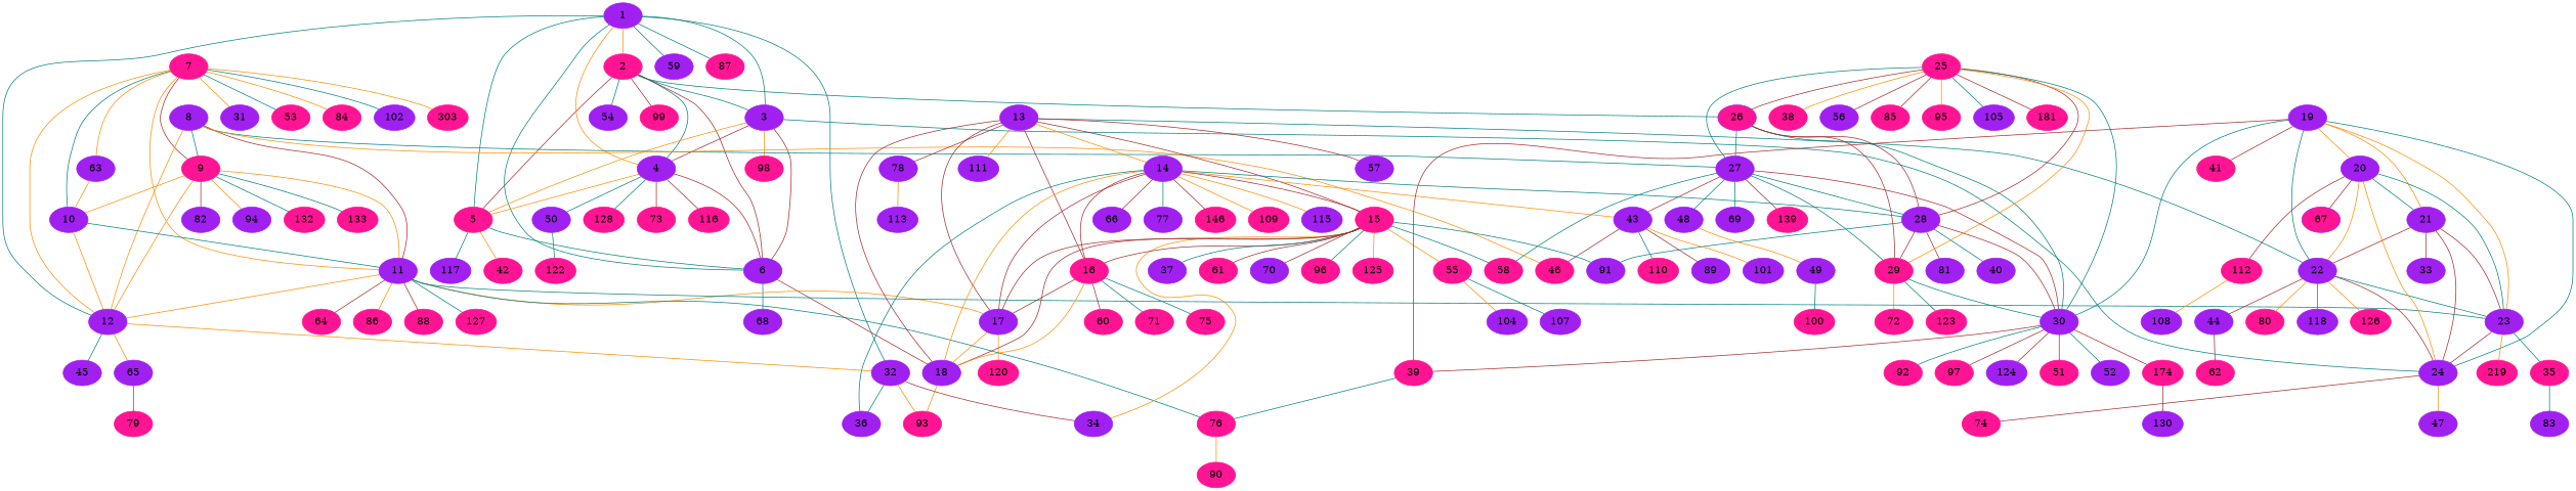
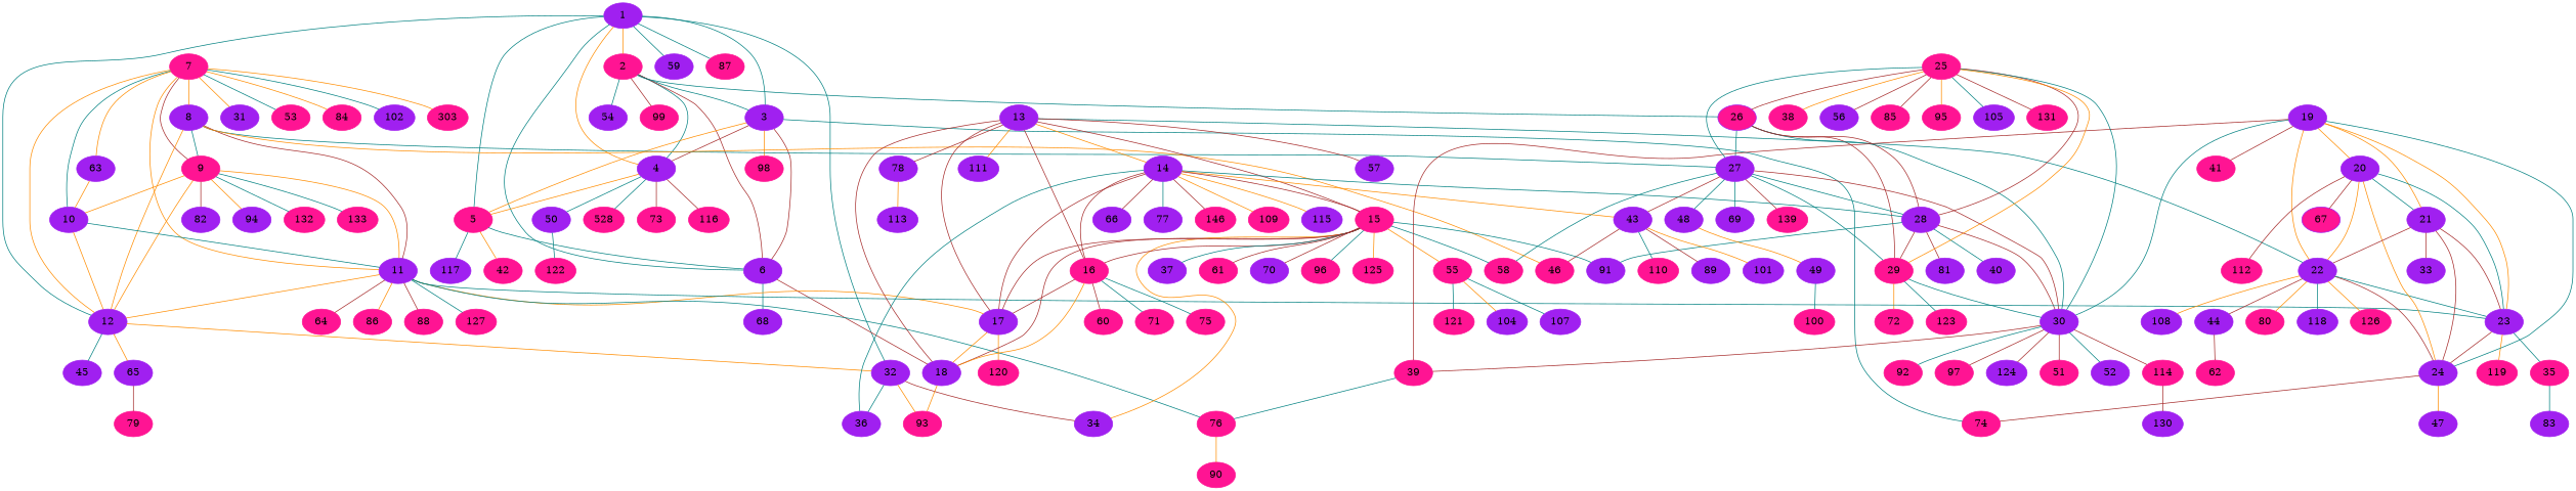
  graph {
    node [color=purple style=filled]
    edge [color=teal]
    2 [color=deeppink]
    1
    3
    4
    5 [color=deeppink]
    6
    12
    32
    59
    87 [color=deeppink]
    26 [fillcolor=deeppink]
    54
    99 [color=deeppink]
    24
    98 [color=deeppink]
    50
    73 [color=deeppink]
    116 [color=deeppink]
-   128 [color=deeppink]
+   128 [color=deeppink label=528]
    42 [color=deeppink]
    117
    18
    68
    45
    65
    36
    34
    93 [color=deeppink]
    27
    28
    30
    29 [color=deeppink]
    47
    74 [color=deeppink]
    122 [color=deeppink]
    7 [color=deeppink]
    8
    9 [color=deeppink]
    10
    11
    31
    53 [color=deeppink]
    63
    84 [color=deeppink]
    102
    n46 [color=deeppink label=303]
    46 [color=deeppink]
    82
    94
    132 [color=deeppink]
    133 [color=deeppink]
    17
    23
    64 [color=deeppink]
    76 [color=deeppink]
    86 [color=deeppink]
    88 [color=deeppink]
    127 [color=deeppink]
    43
    58 [color=deeppink]
    48
    69
    n63 [color=deeppink label=139]
    120 [color=deeppink]
    35 [color=deeppink]
-   119 [color=deeppink label=219]
+   119 [color=deeppink]
    90 [color=deeppink]
    79 [color=deeppink]
    13
    14
    15 [color=deeppink]
    16 [color=deeppink]
    22
    57
    78
    111
    66
    77
    n79 [color=deeppink label=146]
    109 [color=deeppink]
    115
    37
    55 [color=deeppink]
    61 [color=deeppink]
    70
    91
    96 [color=deeppink]
    125 [color=deeppink]
    60 [color=deeppink]
    71 [color=deeppink]
    75 [color=deeppink]
    44
    80 [color=deeppink]
    108
    118
    126 [color=deeppink]
    113
    40
    81
    89
    101
    110 [color=deeppink]
    104
    107
+   121 [color=deeppink]
    19
    20
    21
    39 [color=deeppink]
    41 [color=deeppink]
    67 [fillcolor=deeppink]
    112 [color=deeppink]
    33
    51 [color=deeppink]
    52
    92 [color=deeppink]
    97 [color=deeppink]
-   114 [color=deeppink label=174]
+   114 [color=deeppink]
    124
    62 [color=deeppink]
    83
    25 [color=deeppink]
    38 [color=deeppink]
    56
    85 [color=deeppink]
    95 [color=deeppink]
    105
-   131 [color=deeppink label=181]
+   131 [color=deeppink]
    72 [color=deeppink]
    123 [color=deeppink]
    49
    130
    100 [color=deeppink]
    2 -- 3
    2 -- 4
-   2 -- 5 [color=brown]
    2 -- 6 [color=brown]
    2 -- 26
    2 -- 54
    2 -- 99 [color=brown]
    1 -- 2 [color=darkorange]
    1 -- 3
    1 -- 4 [color=darkorange]
    1 -- 5
    1 -- 6
    1 -- 12
    1 -- 32
    1 -- 59
    1 -- 87
    3 -- 4 [color=brown]
    3 -- 5 [color=darkorange]
    3 -- 6 [color=brown]
-   3 -- 24
+   3 -- 74
    3 -- 98 [color=darkorange]
    4 -- 5 [color=darkorange]
-   4 -- 6 [color=brown]
    4 -- 50
    4 -- 73 [color=brown]
    4 -- 116 [color=brown]
    4 -- 128
    5 -- 6
    5 -- 42 [color=darkorange]
    5 -- 117
    6 -- 18 [color=brown]
    6 -- 68
    12 -- 32 [color=darkorange]
    12 -- 45
    12 -- 65 [color=darkorange]
    32 -- 36
    32 -- 34 [color=brown]
    32 -- 93 [color=darkorange]
    26 -- 27
    26 -- 28 [color=brown]
    26 -- 30
    26 -- 29 [color=brown]
    24 -- 47 [color=darkorange]
    24 -- 74 [color=brown]
    50 -- 122
    18 -- 93 [color=darkorange]
    65 -- 79 [color=brown]
    27 -- 28
    27 -- 30 [color=brown]
    27 -- 29
    27 -- 43 [color=brown]
    27 -- 58
    27 -- 48
    27 -- 69
    27 -- n63 [color=brown]
    28 -- 30 [color=brown]
    28 -- 29 [color=brown]
    28 -- 91
    28 -- 40
    28 -- 81 [color=brown]
    30 -- 39 [color=brown]
    30 -- 51 [color=brown]
    30 -- 52
    30 -- 92
    30 -- 97 [color=brown]
    30 -- 114 [color=brown]
    30 -- 124 [color=brown]
    29 -- 30
    29 -- 72 [color=darkorange]
    29 -- 123
    7 -- 12 [color=darkorange]
+   7 -- 8 [color=darkorange]
    7 -- 9 [color=brown]
    7 -- 10
    7 -- 11 [color=darkorange]
    7 -- 31 [color=darkorange]
    7 -- 53
    7 -- 63 [color=darkorange]
    7 -- 84 [color=darkorange]
    7 -- 102
    7 -- n46 [color=darkorange]
    8 -- 12 [color=darkorange]
    8 -- 27
    8 -- 9
    8 -- 11 [color=brown]
    8 -- 46 [color=darkorange]
    9 -- 12 [color=darkorange]
    9 -- 10 [color=darkorange]
    9 -- 11 [color=darkorange]
    9 -- 82 [color=brown]
    9 -- 94 [color=darkorange]
    9 -- 132
    9 -- 133
    10 -- 12 [color=darkorange]
    10 -- 11
    11 -- 12 [color=darkorange]
    11 -- 17 [color=darkorange]
    11 -- 23
    11 -- 64 [color=brown]
    11 -- 76
    11 -- 86 [color=darkorange]
    11 -- 88 [color=brown]
    11 -- 127
    63 -- 10 [color=darkorange]
    17 -- 18 [color=darkorange]
    17 -- 120 [color=darkorange]
    23 -- 24 [color=brown]
    23 -- 35
    23 -- 119 [color=darkorange]
    76 -- 90 [color=darkorange]
    43 -- 46 [color=brown]
    43 -- 89 [color=brown]
    43 -- 101 [color=darkorange]
    43 -- 110
    48 -- 49 [color=darkorange]
    35 -- 83
    13 -- 18 [color=brown]
    13 -- 17 [color=brown]
    13 -- 14 [color=darkorange]
    13 -- 15 [color=brown]
    13 -- 16 [color=brown]
    13 -- 22
    13 -- 57 [color=brown]
    13 -- 78 [color=brown]
    13 -- 111 [color=darkorange]
-   14 -- 18 [color=darkorange]
    14 -- 36
    14 -- 28
    14 -- 17 [color=brown]
    14 -- 43 [color=darkorange]
    14 -- 15 [color=brown]
    14 -- 16 [color=brown]
    14 -- 66 [color=brown]
    14 -- 77
    14 -- n79 [color=brown]
    14 -- 109 [color=darkorange]
    14 -- 115 [color=darkorange]
    15 -- 18 [color=brown]
    15 -- 34 [color=darkorange]
    15 -- 17 [color=brown]
    15 -- 58
    15 -- 16 [color=brown]
    15 -- 37
    15 -- 55 [color=darkorange]
    15 -- 61 [color=brown]
    15 -- 70 [color=brown]
    15 -- 91
    15 -- 96
    15 -- 125 [color=darkorange]
    16 -- 18 [color=darkorange]
    16 -- 17 [color=brown]
    16 -- 60 [color=brown]
    16 -- 71
    16 -- 75
    22 -- 24 [color=brown]
    22 -- 23
    22 -- 44 [color=brown]
    22 -- 80 [color=darkorange]
-   112 -- 108 [color=darkorange]
+   22 -- 108 [color=darkorange]
    22 -- 118
    22 -- 126 [color=darkorange]
    78 -- 113 [color=darkorange]
    55 -- 104 [color=darkorange]
    55 -- 107
+   55 -- 121
    44 -- 62 [color=brown]
    19 -- 24
    19 -- 30
    19 -- 23 [color=darkorange]
-   19 -- 22
+   19 -- 22 [color=darkorange]
    19 -- 20 [color=darkorange]
    19 -- 21 [color=darkorange]
    19 -- 39 [color=brown]
    19 -- 41 [color=brown]
    20 -- 24 [color=darkorange]
    20 -- 23
    20 -- 22 [color=darkorange]
    20 -- 21
    20 -- 67 [color=brown]
    20 -- 112 [color=brown]
    21 -- 24 [color=brown]
    21 -- 23 [color=brown]
    21 -- 22 [color=brown]
    21 -- 33 [color=brown]
    39 -- 76
    114 -- 130 [color=brown]
    25 -- 26 [color=brown]
    25 -- 27
    25 -- 28 [color=brown]
    25 -- 30
    25 -- 29 [color=darkorange]
    25 -- 38 [color=darkorange]
    25 -- 56 [color=brown]
    25 -- 85 [color=brown]
    25 -- 95 [color=darkorange]
    25 -- 105
    25 -- 131 [color=brown]
    49 -- 100
  }
